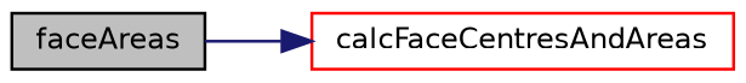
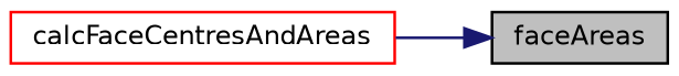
  digraph {
    rankdir=LR
    node [fontname=Helvetica fontsize=10 shape=record]
    n1 [color=black fillcolor=grey75 fontcolor=black height=0.2 label=faceAreas style=filled width=0.4]
    n2 [color=red height=0.2 label=calcFaceCentresAndAreas width=0.4]
-   n1 -> n2 [color=midnightblue fontname=Helvetica fontsize=10 labelfontname=Helvetica labelfontsize=10 style=solid]
+   n2 -> n1 [color=midnightblue fontname=Helvetica fontsize=10 labelfontname=Helvetica labelfontsize=10 style=solid]
  }
